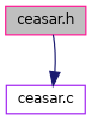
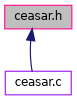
  digraph {
    node [fontname=Helvetica fontsize=10 shape=record style=filled]
    n1 [color=deeppink fillcolor=grey75 fontcolor=black height=0.2 label="ceasar.h" width=0.4]
    n2 [color=purple fillcolor=white height=0.2 label="ceasar.c" width=0.4]
-   n2 -> n1 [color=midnightblue dir=back fontname=Helvetica fontsize=10 labelfontname=Helvetica labelfontsize=10 style=solid]
+   n1 -> n2 [color=midnightblue dir=back fontname=Helvetica fontsize=10 labelfontname=Helvetica labelfontsize=10 style=solid]
  }
